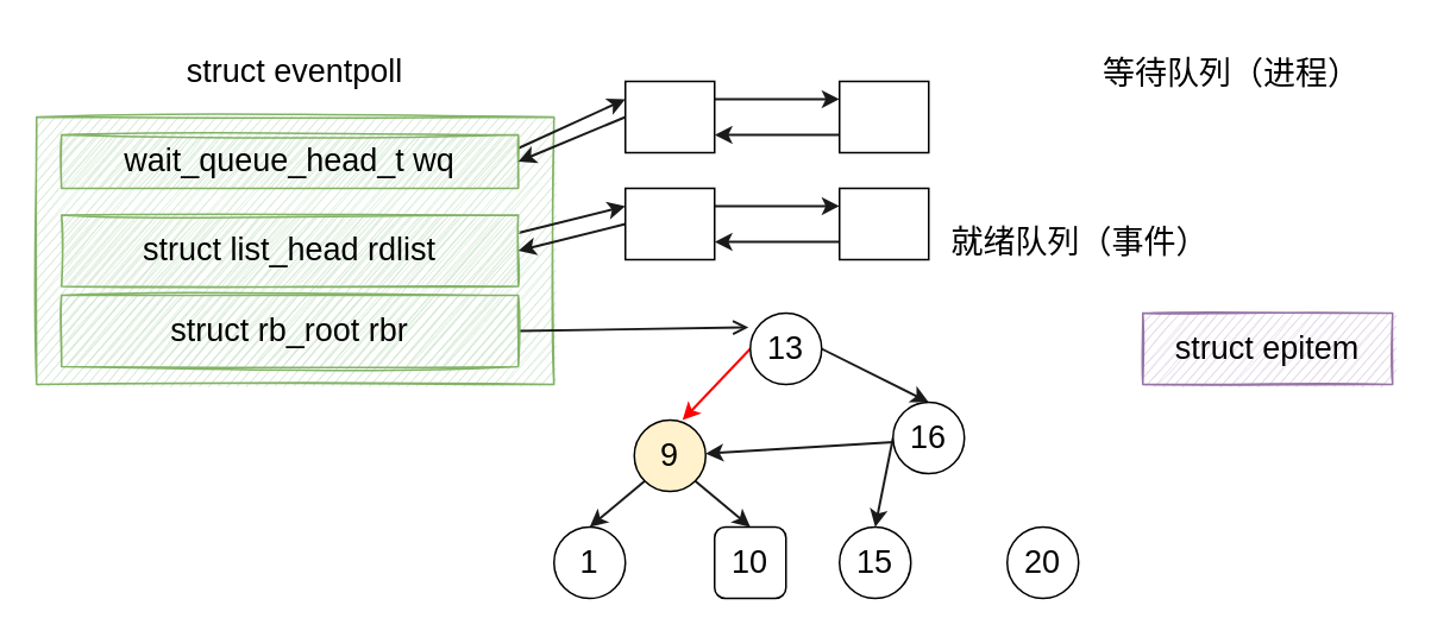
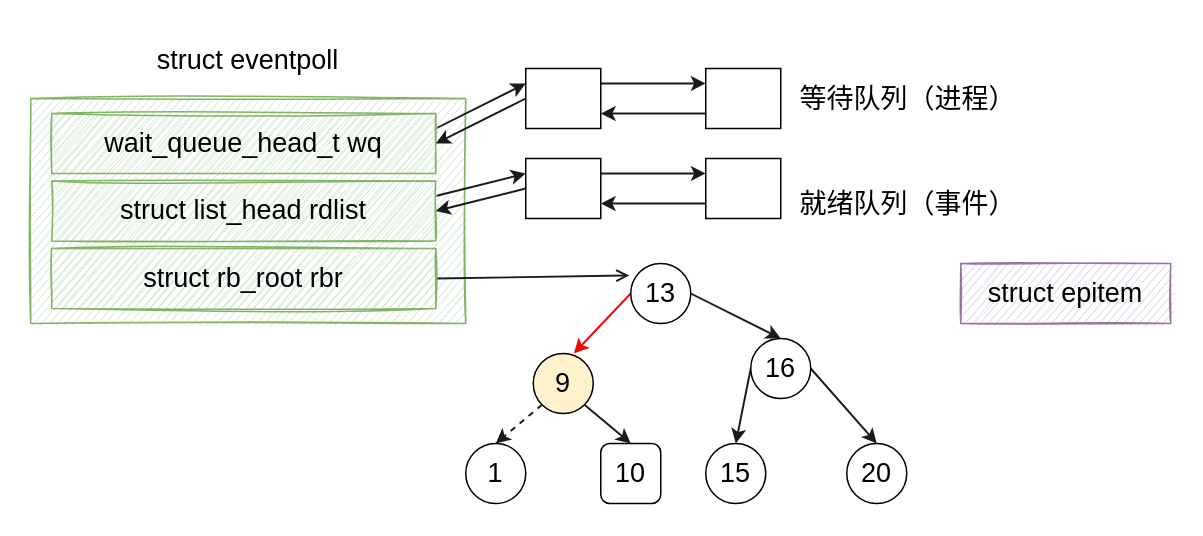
  <mxCell id="0" />
  <mxCell id="1" parent="0" />
  <mxCell id="2" value="" style="rounded=0;whiteSpace=wrap;html=1;sketch=1;fontSize=18;fillColor=#d5e8d4;strokeColor=#82b366;" vertex="1" parent="1"><mxGeometry x="20" y="65" width="290" height="150" as="geometry" /></mxCell>
  <mxCell id="3" style="rounded=0;sketch=0;orthogonalLoop=1;jettySize=auto;html=1;exitX=1;exitY=0.25;exitDx=0;exitDy=0;entryX=0;entryY=0.25;entryDx=0;entryDy=0;fontSize=18;strokeColor=#1A1A1A;strokeWidth=1.3;" edge="1" parent="1" source="4" target="12"><mxGeometry relative="1" as="geometry" /></mxCell>
- <mxCell id="4" value="wait_queue_head_t wq" style="rounded=0;whiteSpace=wrap;html=1;sketch=1;fontSize=18;fillColor=#d5e8d4;strokeColor=#82b366;" vertex="1" parent="1"><mxGeometry x="34" y="75" width="256" height="30" as="geometry" /></mxCell>
+ <mxCell id="4" value="wait_queue_head_t wq" style="rounded=0;whiteSpace=wrap;html=1;sketch=1;fontSize=18;fillColor=#d5e8d4;strokeColor=#82b366;" vertex="1" parent="1"><mxGeometry x="34" y="75" width="256" height="40" as="geometry" /></mxCell>
  <mxCell id="5" style="edgeStyle=none;rounded=0;sketch=0;orthogonalLoop=1;jettySize=auto;html=1;exitX=1;exitY=0.25;exitDx=0;exitDy=0;entryX=0;entryY=0.25;entryDx=0;entryDy=0;fontSize=18;strokeColor=#1A1A1A;strokeWidth=1.3;" edge="1" parent="1" source="6" target="17"><mxGeometry relative="1" as="geometry" /></mxCell>
  <mxCell id="6" value="struct list_head rdlist" style="rounded=0;whiteSpace=wrap;html=1;sketch=1;fontSize=18;fillColor=#d5e8d4;strokeColor=#82b366;" vertex="1" parent="1"><mxGeometry x="34" y="120" width="256" height="40" as="geometry" /></mxCell>
  <mxCell id="7" value="struct eventpoll" style="text;html=1;strokeColor=none;fillColor=none;align=center;verticalAlign=middle;whiteSpace=wrap;rounded=0;sketch=1;fontSize=18;" vertex="1" parent="1"><mxGeometry x="80" y="20" width="170" height="40" as="geometry" /></mxCell>
  <mxCell id="8" style="edgeStyle=none;rounded=0;sketch=0;orthogonalLoop=1;jettySize=auto;html=1;exitX=1;exitY=0.5;exitDx=0;exitDy=0;entryX=-0.025;entryY=0.2;entryDx=0;entryDy=0;entryPerimeter=0;fontSize=18;strokeColor=#1A1A1A;strokeWidth=1.3;endArrow=open;" edge="1" parent="1" source="9" target="24"><mxGeometry relative="1" as="geometry" /></mxCell>
  <mxCell id="9" value="struct rb_root rbr" style="rounded=0;whiteSpace=wrap;html=1;sketch=1;fontSize=18;fillColor=#d5e8d4;strokeColor=#82b366;" vertex="1" parent="1"><mxGeometry x="34" y="165" width="256" height="40" as="geometry" /></mxCell>
  <mxCell id="10" style="edgeStyle=orthogonalEdgeStyle;rounded=0;sketch=0;orthogonalLoop=1;jettySize=auto;html=1;exitX=1;exitY=0.25;exitDx=0;exitDy=0;entryX=0;entryY=0.25;entryDx=0;entryDy=0;fontSize=18;strokeColor=#1A1A1A;strokeWidth=1.3;" edge="1" parent="1" source="12" target="14"><mxGeometry relative="1" as="geometry" /></mxCell>
  <mxCell id="11" style="rounded=0;sketch=0;orthogonalLoop=1;jettySize=auto;html=1;exitX=0;exitY=0.5;exitDx=0;exitDy=0;entryX=1;entryY=0.5;entryDx=0;entryDy=0;fontSize=18;strokeColor=#1A1A1A;strokeWidth=1.3;" edge="1" parent="1" source="12" target="4"><mxGeometry relative="1" as="geometry" /></mxCell>
  <mxCell id="12" value="" style="rounded=0;whiteSpace=wrap;html=1;sketch=0;fontSize=18;" vertex="1" parent="1"><mxGeometry x="350" y="45" width="50" height="40" as="geometry" /></mxCell>
  <mxCell id="13" style="edgeStyle=orthogonalEdgeStyle;rounded=0;sketch=0;orthogonalLoop=1;jettySize=auto;html=1;exitX=0;exitY=0.75;exitDx=0;exitDy=0;entryX=1;entryY=0.75;entryDx=0;entryDy=0;fontSize=18;strokeColor=#1A1A1A;strokeWidth=1.3;" edge="1" parent="1" source="14" target="12"><mxGeometry relative="1" as="geometry" /></mxCell>
  <mxCell id="14" value="" style="rounded=0;whiteSpace=wrap;html=1;sketch=0;fontSize=18;" vertex="1" parent="1"><mxGeometry x="470" y="45" width="50" height="40" as="geometry" /></mxCell>
  <mxCell id="15" style="edgeStyle=orthogonalEdgeStyle;rounded=0;sketch=0;orthogonalLoop=1;jettySize=auto;html=1;exitX=1;exitY=0.25;exitDx=0;exitDy=0;entryX=0;entryY=0.25;entryDx=0;entryDy=0;fontSize=18;strokeColor=#1A1A1A;strokeWidth=1.3;" edge="1" parent="1" source="17" target="19"><mxGeometry relative="1" as="geometry" /></mxCell>
  <mxCell id="16" style="edgeStyle=none;rounded=0;sketch=0;orthogonalLoop=1;jettySize=auto;html=1;exitX=0;exitY=0.5;exitDx=0;exitDy=0;entryX=1;entryY=0.5;entryDx=0;entryDy=0;fontSize=18;strokeColor=#1A1A1A;strokeWidth=1.3;" edge="1" parent="1" source="17" target="6"><mxGeometry relative="1" as="geometry" /></mxCell>
  <mxCell id="17" value="" style="rounded=0;whiteSpace=wrap;html=1;sketch=0;fontSize=18;" vertex="1" parent="1"><mxGeometry x="350" y="105" width="50" height="40" as="geometry" /></mxCell>
  <mxCell id="18" style="edgeStyle=orthogonalEdgeStyle;rounded=0;sketch=0;orthogonalLoop=1;jettySize=auto;html=1;exitX=0;exitY=0.75;exitDx=0;exitDy=0;entryX=1;entryY=0.75;entryDx=0;entryDy=0;fontSize=18;strokeColor=#1A1A1A;strokeWidth=1.3;" edge="1" parent="1" source="19" target="17"><mxGeometry relative="1" as="geometry" /></mxCell>
  <mxCell id="19" value="" style="rounded=0;whiteSpace=wrap;html=1;sketch=0;fontSize=18;" vertex="1" parent="1"><mxGeometry x="470" y="105" width="50" height="40" as="geometry" /></mxCell>
- <mxCell id="20" value="等待队列（进程）" style="text;html=1;strokeColor=none;fillColor=none;align=center;verticalAlign=middle;whiteSpace=wrap;rounded=0;sketch=0;fontSize=18;" vertex="1" parent="1"><mxGeometry x="610" y="22.5" width="160" height="37.5" as="geometry" /></mxCell>
+ <mxCell id="20" value="等待队列（进程）" style="text;html=1;strokeColor=none;fillColor=none;align=center;verticalAlign=middle;whiteSpace=wrap;rounded=0;sketch=0;fontSize=18;" vertex="1" parent="1"><mxGeometry x="525" y="47.5" width="160" height="37.5" as="geometry" /></mxCell>
  <mxCell id="21" value="就绪队列（事件）" style="text;html=1;strokeColor=none;fillColor=none;align=center;verticalAlign=middle;whiteSpace=wrap;rounded=0;sketch=0;fontSize=18;" vertex="1" parent="1"><mxGeometry x="530" y="117.5" width="150" height="37.5" as="geometry" /></mxCell>
  <mxCell id="22" style="edgeStyle=none;rounded=0;sketch=0;orthogonalLoop=1;jettySize=auto;html=1;exitX=0;exitY=0.5;exitDx=0;exitDy=0;entryX=0.675;entryY=0;entryDx=0;entryDy=0;entryPerimeter=0;fontSize=18;strokeColor=#FF0000;strokeWidth=1.3;" edge="1" parent="1" source="24" target="27"><mxGeometry relative="1" as="geometry" /></mxCell>
  <mxCell id="23" style="edgeStyle=none;rounded=0;sketch=0;orthogonalLoop=1;jettySize=auto;html=1;exitX=1;exitY=0.5;exitDx=0;exitDy=0;entryX=0.5;entryY=0;entryDx=0;entryDy=0;fontSize=18;strokeColor=#1A1A1A;strokeWidth=1.3;" edge="1" parent="1" source="24" target="30"><mxGeometry relative="1" as="geometry" /></mxCell>
  <mxCell id="24" value="13" style="ellipse;whiteSpace=wrap;html=1;aspect=fixed;sketch=0;fontSize=18;" vertex="1" parent="1"><mxGeometry x="420" y="175" width="40" height="40" as="geometry" /></mxCell>
- <mxCell id="25" style="edgeStyle=none;rounded=0;sketch=0;orthogonalLoop=1;jettySize=auto;html=1;exitX=0;exitY=1;exitDx=0;exitDy=0;entryX=0.5;entryY=0;entryDx=0;entryDy=0;fontSize=18;strokeColor=#1A1A1A;strokeWidth=1.3;" edge="1" parent="1" source="27" target="32"><mxGeometry relative="1" as="geometry" /></mxCell>
+ <mxCell id="25" style="edgeStyle=none;rounded=0;sketch=0;orthogonalLoop=1;jettySize=auto;html=1;exitX=0;exitY=1;exitDx=0;exitDy=0;entryX=0.5;entryY=0;entryDx=0;entryDy=0;fontSize=18;strokeColor=#1A1A1A;strokeWidth=1.3;dashed=1;" edge="1" parent="1" source="27" target="32"><mxGeometry relative="1" as="geometry" /></mxCell>
  <mxCell id="26" style="edgeStyle=none;rounded=0;sketch=0;orthogonalLoop=1;jettySize=auto;html=1;exitX=1;exitY=1;exitDx=0;exitDy=0;entryX=0.5;entryY=0;entryDx=0;entryDy=0;fontSize=18;strokeColor=#1A1A1A;strokeWidth=1.3;" edge="1" parent="1" source="27" target="31"><mxGeometry relative="1" as="geometry" /></mxCell>
  <mxCell id="27" value="9" style="ellipse;whiteSpace=wrap;html=1;aspect=fixed;sketch=0;fontSize=18;fillColor=#fff2cc;" vertex="1" parent="1"><mxGeometry x="355" y="235" width="40" height="40" as="geometry" /></mxCell>
  <mxCell id="28" style="edgeStyle=none;rounded=0;sketch=0;orthogonalLoop=1;jettySize=auto;html=1;exitX=0;exitY=0.5;exitDx=0;exitDy=0;entryX=0.5;entryY=0;entryDx=0;entryDy=0;fontSize=18;strokeColor=#1A1A1A;strokeWidth=1.3;" edge="1" parent="1" source="30" target="33"><mxGeometry relative="1" as="geometry" /></mxCell>
- <mxCell id="29" style="edgeStyle=none;rounded=0;sketch=0;orthogonalLoop=1;jettySize=auto;html=1;exitX=1;exitY=0.5;exitDx=0;exitDy=0;fontSize=18;strokeColor=#1A1A1A;strokeWidth=1.3;" edge="1" parent="1" source="30" target="27"><mxGeometry relative="1" as="geometry" /></mxCell>
+ <mxCell id="29" style="edgeStyle=none;rounded=0;sketch=0;orthogonalLoop=1;jettySize=auto;html=1;exitX=1;exitY=0.5;exitDx=0;exitDy=0;entryX=0.5;entryY=0;entryDx=0;entryDy=0;fontSize=18;strokeColor=#1A1A1A;strokeWidth=1.3;" edge="1" parent="1" source="30" target="34"><mxGeometry relative="1" as="geometry" /></mxCell>
  <mxCell id="30" value="16" style="ellipse;whiteSpace=wrap;html=1;aspect=fixed;sketch=0;fontSize=18;" vertex="1" parent="1"><mxGeometry x="500" y="225" width="40" height="40" as="geometry" /></mxCell>
  <mxCell id="31" value="10" style="whiteSpace=wrap;html=1;aspect=fixed;sketch=0;fontSize=18;rounded=1;" vertex="1" parent="1"><mxGeometry x="400" y="295" width="40" height="40" as="geometry" /></mxCell>
  <mxCell id="32" value="1" style="ellipse;whiteSpace=wrap;html=1;aspect=fixed;sketch=0;fontSize=18;" vertex="1" parent="1"><mxGeometry x="310" y="295" width="40" height="40" as="geometry" /></mxCell>
  <mxCell id="33" value="15" style="ellipse;whiteSpace=wrap;html=1;aspect=fixed;sketch=0;fontSize=18;" vertex="1" parent="1"><mxGeometry x="470" y="295" width="40" height="40" as="geometry" /></mxCell>
  <mxCell id="34" value="20" style="ellipse;whiteSpace=wrap;html=1;aspect=fixed;sketch=0;fontSize=18;" vertex="1" parent="1"><mxGeometry x="564" y="295" width="40" height="40" as="geometry" /></mxCell>
  <mxCell id="35" value="struct epitem" style="rounded=0;whiteSpace=wrap;html=1;sketch=1;fontSize=18;fillColor=#e1d5e7;strokeColor=#9673a6;" vertex="1" parent="1"><mxGeometry x="640" y="175" width="140" height="40" as="geometry" /></mxCell>
